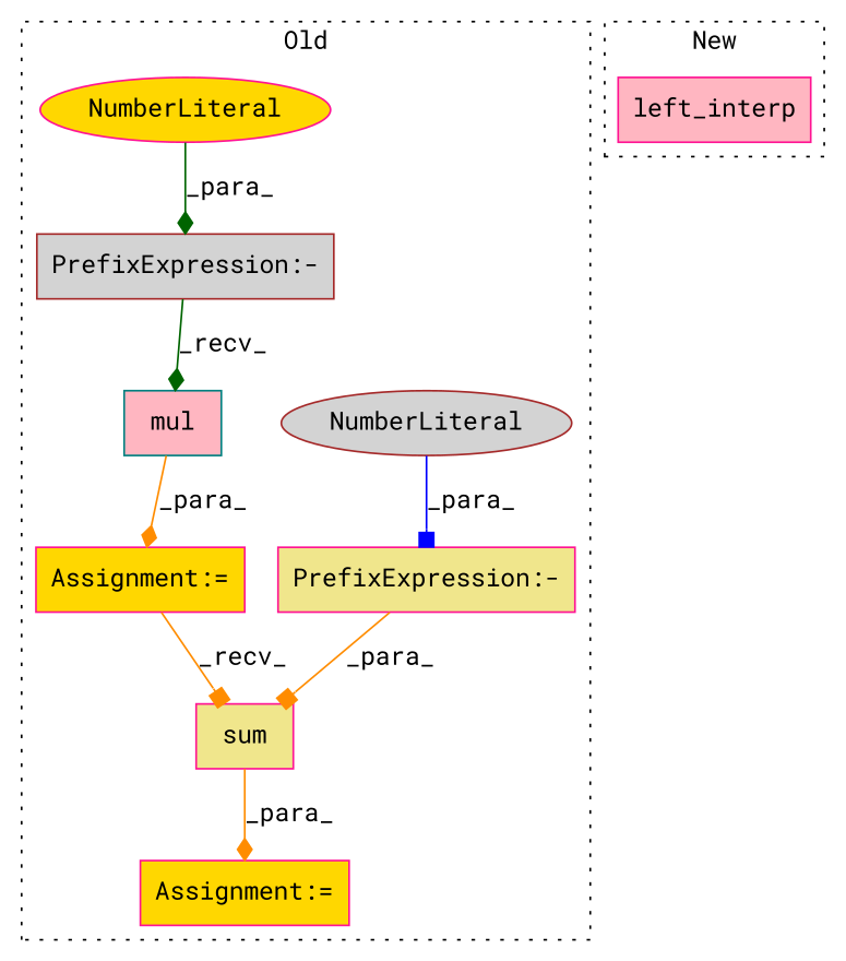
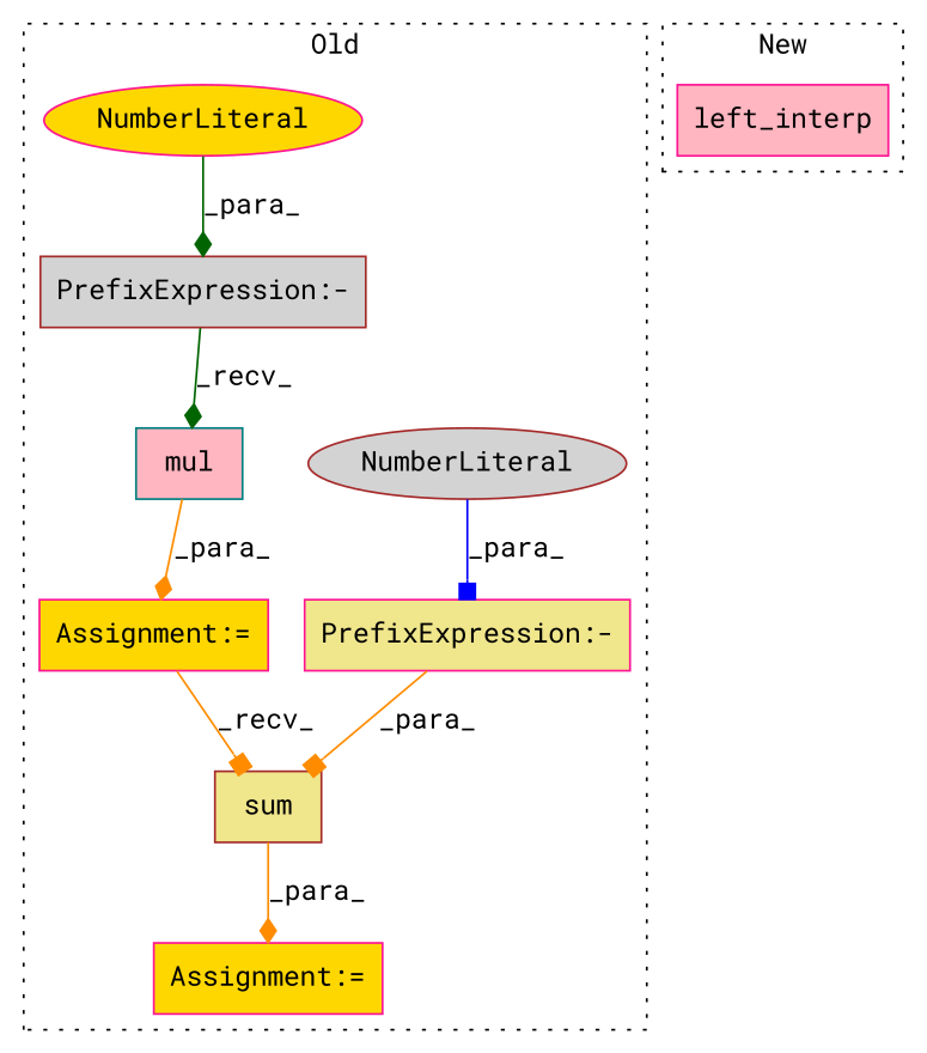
  digraph {
    fontname="Roboto Mono"
    node [a=32 l=1 shape=box style=filled fillcolor=gold color=deeppink fontname="Roboto Mono"]
    edge [color=darkorange arrowhead=diamond fontname="Roboto Mono"]
    n1 [l="4,1" label=mul s="1770,1821" fillcolor=lightpink color=teal]
-   n2 [l="4,1" label=sum s="1851,1857" fillcolor=khaki]
+   n2 [l="4,1" label=sum s="1851,1857" fillcolor=khaki color=brown]
    n3 [a=38 label="PrefixExpression:-" s=1855 fillcolor=khaki]
    n4 [a=34 label=NumberLiteral s=1856 shape=ellipse fillcolor=lightgrey color=brown]
    n5 [a=38 label="PrefixExpression:-" s=1707 fillcolor=lightgrey color=brown]
    n6 [a=34 label=NumberLiteral s=1708 shape=ellipse]
    n7 [a=7 label="Assignment:=" s=1835]
    n8 [a=7 label="Assignment:=" s=1754]
    n9 [l="12,1" label=left_interp s="1316,1364" fillcolor=lightpink]
    subgraph cluster_1 {
      label=Old
      style=dotted
      n1
      n2
      n3
      n4
      n5
      n6
      n7
      n8
    }
    subgraph cluster_2 {
      label=New
      style=dotted
      n9
    }
    n1 -> n8 [label=_para_]
    n2 -> n7 [label=_para_]
    n3 -> n2 [label=_para_ arrowhead=box]
    n4 -> n3 [label=_para_ color=blue arrowhead=box]
    n5 -> n1 [label=_recv_ color=darkgreen]
    n6 -> n5 [label=_para_ color=darkgreen]
    n8 -> n2 [label=_recv_ arrowhead=box]
  }
